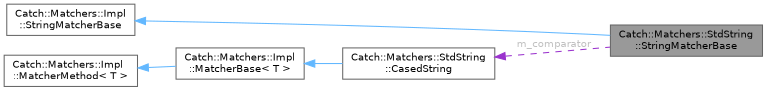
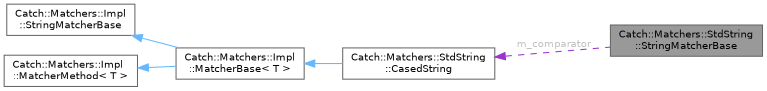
  digraph {
    rankdir=LR
    node [color=gray40 fillcolor=white fontname=Helvetica fontsize=10 shape=box style=filled]
    edge [color=steelblue1 dir=back fontname=Helvetica fontsize=10 labelfontname=Helvetica labelfontsize=10 style=solid]
    n1 [fillcolor=grey60 fontcolor=black height=0.2 label="Catch::Matchers::StdString\l::StringMatcherBase" width=0.4]
    n2 [height=0.2 label="Catch::Matchers::Impl\l::MatcherBase\< T \>" width=0.4]
    n3 [height=0.2 label="Catch::Matchers::StdString\l::CasedString" width=0.4]
    n4 [height=0.2 label="Catch::Matchers::Impl\l::StringMatcherBase" width=0.4]
    n5 [height=0.2 label="Catch::Matchers::Impl\l::MatcherMethod\< T \>" width=0.4]
    n2 -> n3
    n3 -> n1 [color=darkorchid3 fontcolor=grey label=" m_comparator" style=dashed]
-   n4 -> n1
+   n4 -> n2
    n5 -> n2
  }
